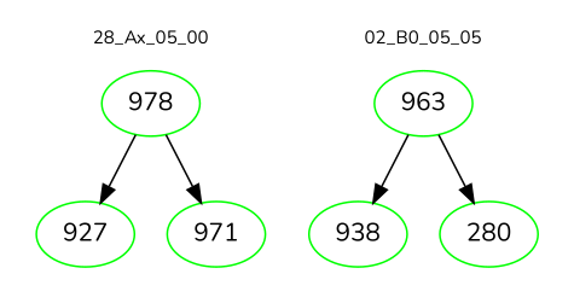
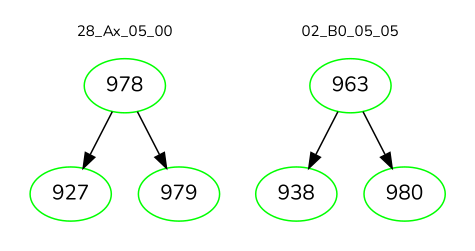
  digraph {
    fontname=Nunito
    node [color=green fontname=Nunito]
    edge [color=black fontname=Nunito]
    n1 [label=978]
    n2 [label=927]
-   n3 [label=971]
+   n3 [label=979]
    n4 [label=963]
    n5 [label=938]
-   n6 [label=280]
+   n6 [label=980]
    subgraph cluster_1 {
      color=white
      fontsize=10
      label="28_Ax_05_00"
      n1
      n2
      n3
    }
    subgraph cluster_2 {
      color=white
      fontsize=10
      label="02_B0_05_05"
      n4
      n5
      n6
    }
    n1 -> n2
    n1 -> n3
    n4 -> n5
    n4 -> n6
  }
